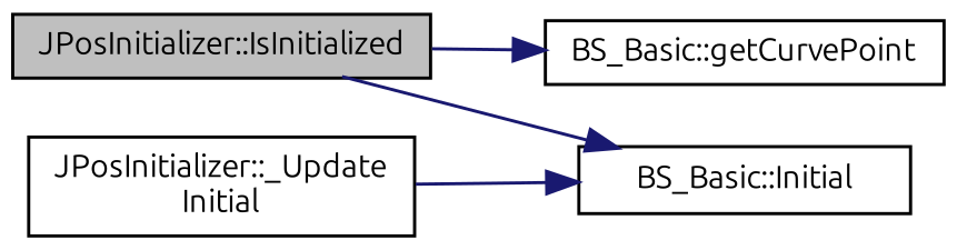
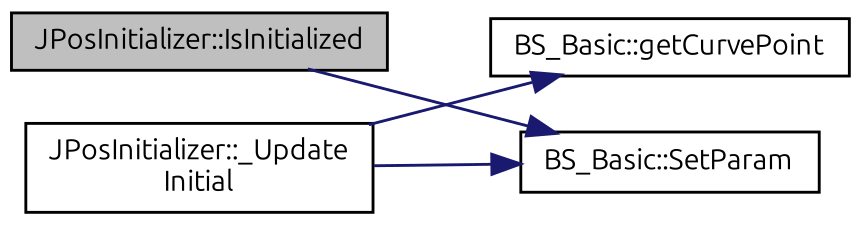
  digraph {
    fontname=Ubuntu
    rankdir=LR
    node [color=black fillcolor=white fontname=Ubuntu fontsize=10 shape=record style=filled]
    edge [color=midnightblue fontname=Ubuntu fontsize=10 labelfontname=FreeSans labelfontsize=10 style=solid]
    n1 [fillcolor=grey75 fontcolor=black height=0.2 label="JPosInitializer::IsInitialized" width=0.4]
    n2 [height=0.2 label="BS_Basic::getCurvePoint" width=0.4]
-   n3 [height=0.2 label="BS_Basic::Initial" width=0.4]
+   n3 [height=0.2 label="BS_Basic::SetParam" width=0.4]
    n4 [height=0.2 label="JPosInitializer::_Update\lInitial" width=0.4]
-   n1 -> n2
+   n4 -> n2
    n1 -> n3
    n4 -> n3
  }
